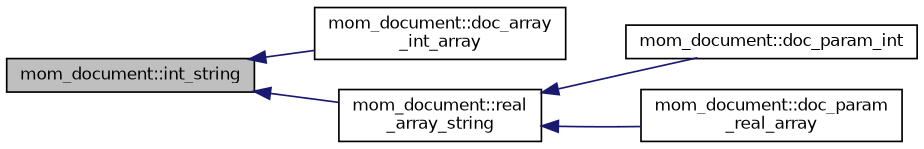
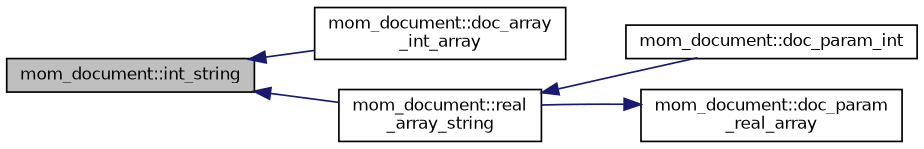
  digraph {
    rankdir=LR
    node [color=black fillcolor=white fontname=Helvetica fontsize=10 shape=record style=filled]
    edge [color=midnightblue dir=back fontname=Helvetica fontsize=10 labelfontname=Helvetica labelfontsize=10 style=solid]
    n1 [fillcolor=grey75 fontcolor=black height=0.2 label="mom_document::int_string" width=0.4]
    n2 [height=0.2 label="mom_document::doc_array\l_int_array" width=0.4]
    n3 [height=0.2 label="mom_document::real\l_array_string" width=0.4]
    n4 [height=0.2 label="mom_document::doc_param_int" width=0.4]
    n5 [height=0.2 label="mom_document::doc_param\l_real_array" width=0.4]
    n1 -> n2
    n1 -> n3
    n3 -> n4
-   n3 -> n5
+   n5 -> n3
  }
